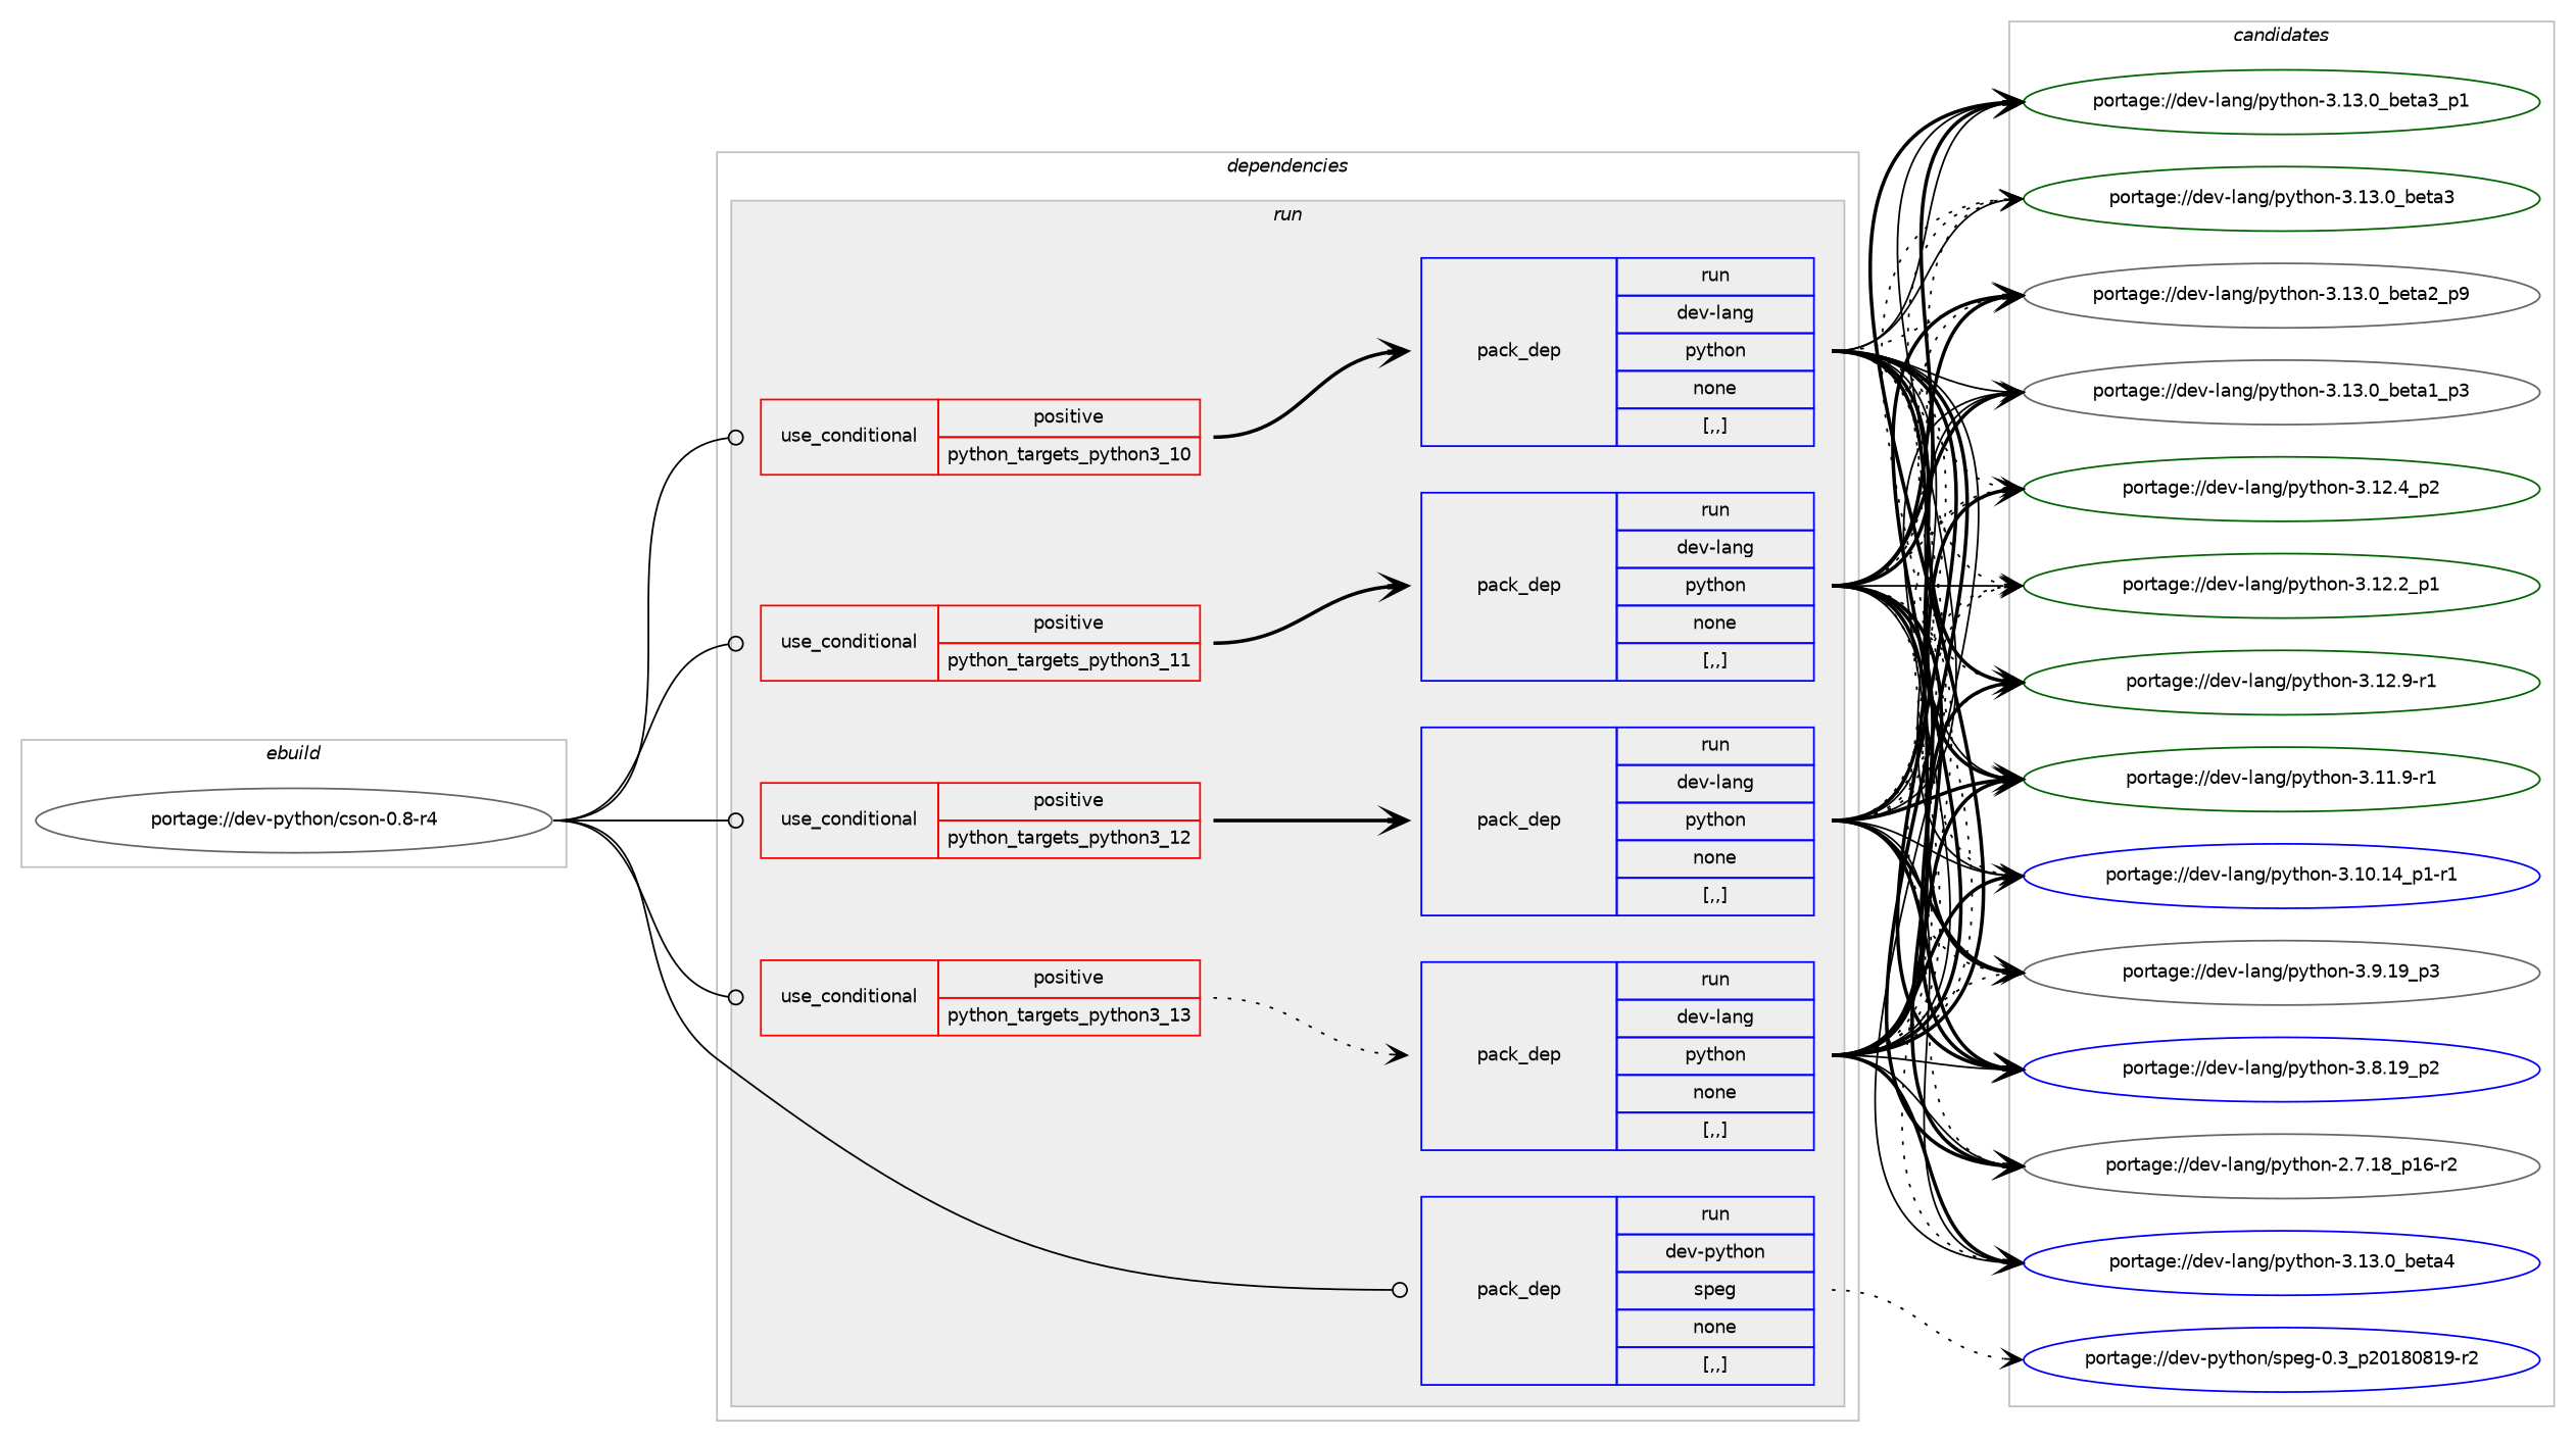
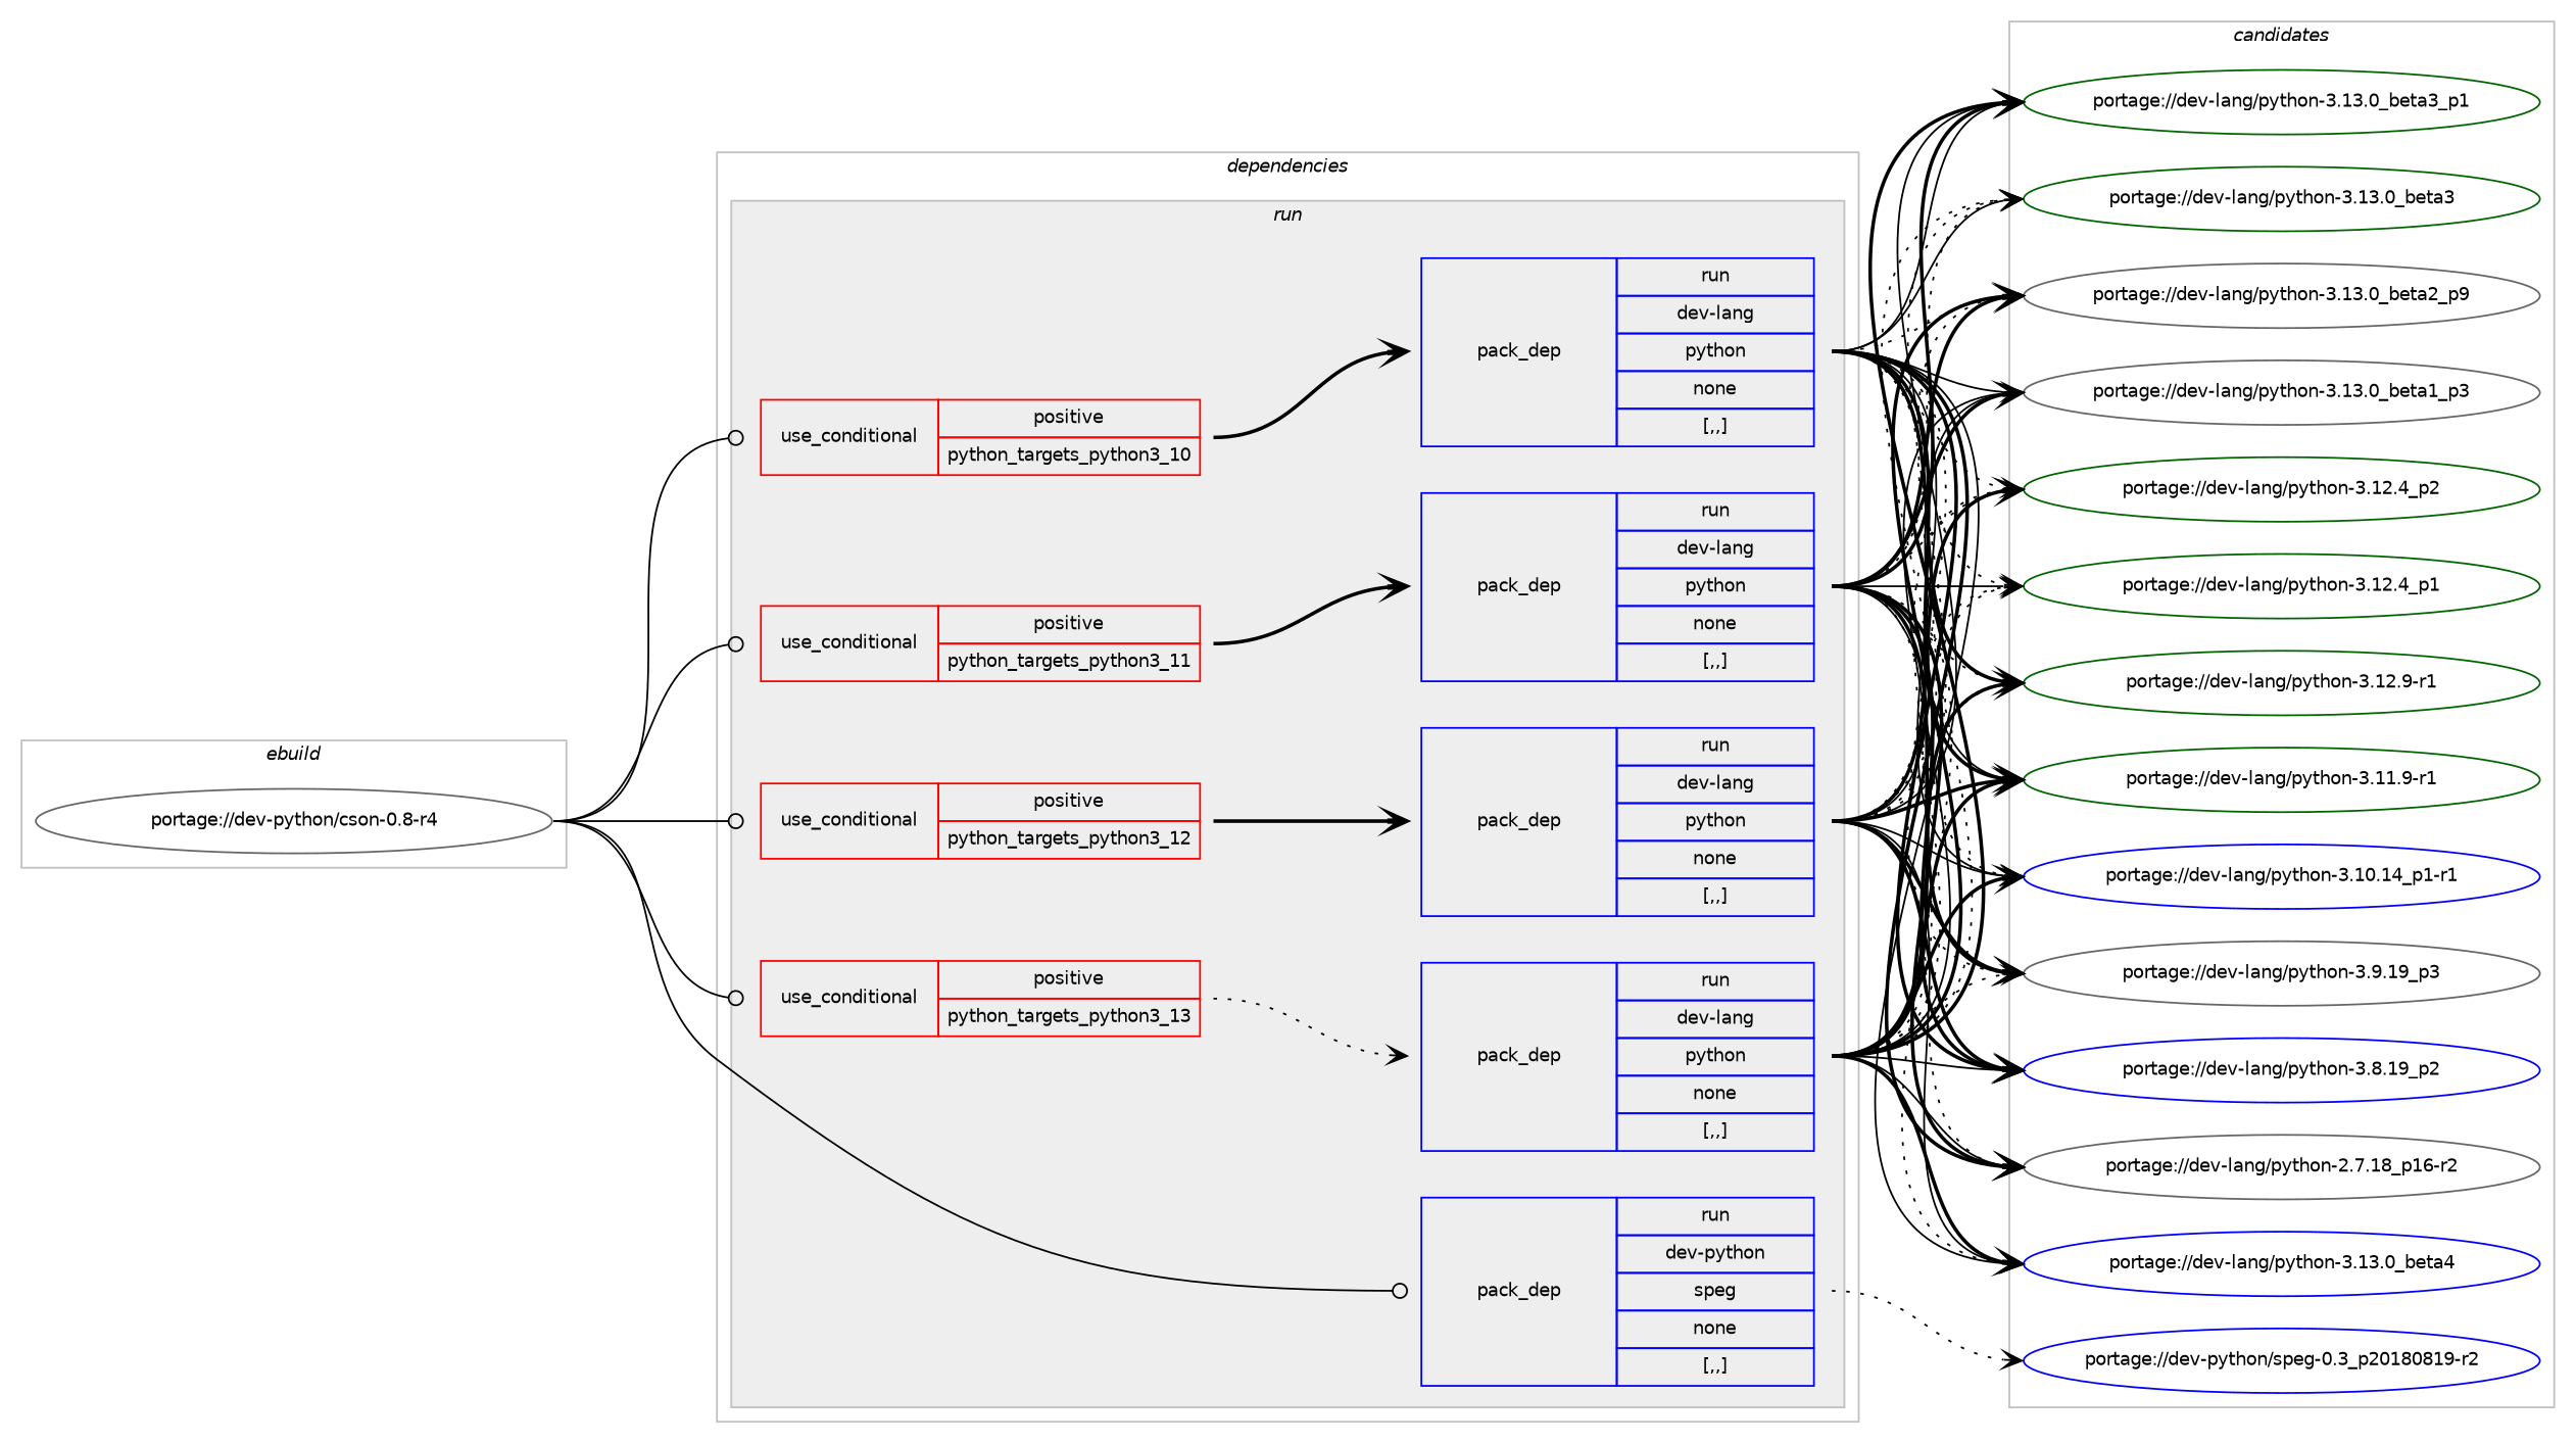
  digraph {
    compound=true
    concentrate=true
    fontname=Helvetica
    fontsize=10
    newrank=true
    rankdir=LR
    ranksep=1.5
    node [color=blue fontname=Helvetica fontsize=10]
    edge [arrowhead=vee headport=w style=bold tailport=e weight=100]
    n1 [color=gray40 label="portage://dev-python/cson-0.8-r4" width=4]
    n2 [label=<<TABLE BORDER="0" CELLBORDER="1" CELLSPACING="0" CELLPADDING="4" WIDTH="220"><TR><TD ROWSPAN="6" CELLPADDING="30">pack_dep</TD></TR><TR><TD WIDTH="110">run</TD></TR><TR><TD>dev-lang</TD></TR><TR><TD>python</TD></TR><TR><TD>none</TD></TR><TR><TD>[,,]</TD></TR></TABLE>> shape=none]
    n3 [color=red label=<<TABLE BORDER="0" CELLBORDER="1" CELLSPACING="0" CELLPADDING="4"><TR><TD ROWSPAN="3" CELLPADDING="10">use_conditional</TD></TR><TR><TD>positive</TD></TR><TR><TD>python_targets_python3_10</TD></TR></TABLE>> shape=none]
    n4 [label=<<TABLE BORDER="0" CELLBORDER="1" CELLSPACING="0" CELLPADDING="4" WIDTH="220"><TR><TD ROWSPAN="6" CELLPADDING="30">pack_dep</TD></TR><TR><TD WIDTH="110">run</TD></TR><TR><TD>dev-lang</TD></TR><TR><TD>python</TD></TR><TR><TD>none</TD></TR><TR><TD>[,,]</TD></TR></TABLE>> shape=none]
    n5 [color=red label=<<TABLE BORDER="0" CELLBORDER="1" CELLSPACING="0" CELLPADDING="4"><TR><TD ROWSPAN="3" CELLPADDING="10">use_conditional</TD></TR><TR><TD>positive</TD></TR><TR><TD>python_targets_python3_11</TD></TR></TABLE>> shape=none]
    n6 [label=<<TABLE BORDER="0" CELLBORDER="1" CELLSPACING="0" CELLPADDING="4" WIDTH="220"><TR><TD ROWSPAN="6" CELLPADDING="30">pack_dep</TD></TR><TR><TD WIDTH="110">run</TD></TR><TR><TD>dev-lang</TD></TR><TR><TD>python</TD></TR><TR><TD>none</TD></TR><TR><TD>[,,]</TD></TR></TABLE>> shape=none]
    n7 [color=red label=<<TABLE BORDER="0" CELLBORDER="1" CELLSPACING="0" CELLPADDING="4"><TR><TD ROWSPAN="3" CELLPADDING="10">use_conditional</TD></TR><TR><TD>positive</TD></TR><TR><TD>python_targets_python3_12</TD></TR></TABLE>> shape=none]
    n8 [label=<<TABLE BORDER="0" CELLBORDER="1" CELLSPACING="0" CELLPADDING="4" WIDTH="220"><TR><TD ROWSPAN="6" CELLPADDING="30">pack_dep</TD></TR><TR><TD WIDTH="110">run</TD></TR><TR><TD>dev-lang</TD></TR><TR><TD>python</TD></TR><TR><TD>none</TD></TR><TR><TD>[,,]</TD></TR></TABLE>> shape=none]
    n9 [color=red label=<<TABLE BORDER="0" CELLBORDER="1" CELLSPACING="0" CELLPADDING="4"><TR><TD ROWSPAN="3" CELLPADDING="10">use_conditional</TD></TR><TR><TD>positive</TD></TR><TR><TD>python_targets_python3_13</TD></TR></TABLE>> shape=none]
    n10 [label=<<TABLE BORDER="0" CELLBORDER="1" CELLSPACING="0" CELLPADDING="4" WIDTH="220"><TR><TD ROWSPAN="6" CELLPADDING="30">pack_dep</TD></TR><TR><TD WIDTH="110">run</TD></TR><TR><TD>dev-python</TD></TR><TR><TD>speg</TD></TR><TR><TD>none</TD></TR><TR><TD>[,,]</TD></TR></TABLE>> shape=none]
    n11 [label="portage://dev-lang/python-3.13.0_beta4" width=4]
    n12 [color=darkgreen label="portage://dev-lang/python-3.13.0_beta3_p1" width=4]
    n13 [color=darkgreen label="portage://dev-lang/python-3.13.0_beta3" width=4]
    n14 [color=gray40 label="portage://dev-lang/python-3.13.0_beta2_p9" width=4]
    n15 [color=gray40 label="portage://dev-lang/python-3.13.0_beta1_p3" width=4]
    n16 [color=darkgreen label="portage://dev-lang/python-3.12.4_p2" width=4]
-   n17 [color=darkgreen label="portage://dev-lang/python-3.12.2_p1" width=4]
+   n17 [color=darkgreen label="portage://dev-lang/python-3.12.4_p1" width=4]
    n18 [color=darkgreen label="portage://dev-lang/python-3.12.9-r1" width=4]
    n19 [color=darkgreen label="portage://dev-lang/python-3.11.9-r1" width=4]
    n20 [label="portage://dev-lang/python-3.10.14_p1-r1" width=4]
    n21 [color=gray40 label="portage://dev-lang/python-3.9.19_p3" width=4]
    n22 [label="portage://dev-lang/python-3.8.19_p2" width=4]
    n23 [color=gray40 label="portage://dev-lang/python-2.7.18_p16-r2" width=4]
    n24 [label="portage://dev-python/speg-0.3_p20180819-r2" width=4]
    subgraph cluster_1 {
      color=gray
      label=<<i>ebuild</i>>
      n1
    }
    subgraph cluster_2 {
      color=gray
      label=<<i>dependencies</i>>
      subgraph cluster_3 {
        color=gray
        fillcolor="#eeeeee"
        label=<<i>compile</i>>
        style=filled
      }
      subgraph cluster_4 {
        color=gray
        fillcolor="#eeeeee"
        label=<<i>compile and run</i>>
        style=filled
      }
      subgraph cluster_5 {
        color=gray
        fillcolor="#eeeeee"
        label=<<i>run</i>>
        style=filled
        subgraph sub_6 {
          color=gray
          fillcolor="#eeeeee"
          label=<<i>run</i>>
          style=filled
          n3
          subgraph sub_7 {
            color=gray
            fillcolor="#eeeeee"
            label=<<i>run</i>>
            style=filled
            n2
          }
        }
        subgraph sub_8 {
          color=gray
          fillcolor="#eeeeee"
          label=<<i>run</i>>
          style=filled
          n5
          subgraph sub_9 {
            color=gray
            fillcolor="#eeeeee"
            label=<<i>run</i>>
            style=filled
            n4
          }
        }
        subgraph sub_10 {
          color=gray
          fillcolor="#eeeeee"
          label=<<i>run</i>>
          style=filled
          n7
          subgraph sub_11 {
            color=gray
            fillcolor="#eeeeee"
            label=<<i>run</i>>
            style=filled
            n6
          }
        }
        subgraph sub_12 {
          color=gray
          fillcolor="#eeeeee"
          label=<<i>run</i>>
          style=filled
          n9
          subgraph sub_13 {
            color=gray
            fillcolor="#eeeeee"
            label=<<i>run</i>>
            style=filled
            n8
          }
        }
        subgraph sub_14 {
          color=gray
          fillcolor="#eeeeee"
          label=<<i>run</i>>
          style=filled
          n10
        }
      }
    }
    subgraph cluster_15 {
      color=gray
      label=<<i>candidates</i>>
      rank=same
      subgraph sub_16 {
        color=black
        label=<<i>candidates</i>>
        nodesep=1
        rank=same
        n11
        n12
        n13
        n14
        n15
        n16
        n17
        n18
        n19
        n20
        n21
        n22
        n23
      }
      subgraph sub_17 {
        color=black
        label=<<i>candidates</i>>
        nodesep=1
        rank=same
        n11
        n12
        n13
        n14
        n15
        n16
        n17
        n18
        n19
        n20
        n21
        n22
        n23
      }
      subgraph sub_18 {
        color=black
        label=<<i>candidates</i>>
        nodesep=1
        rank=same
        n11
        n12
        n13
        n14
        n15
        n16
        n17
        n18
        n19
        n20
        n21
        n22
        n23
      }
      subgraph sub_19 {
        color=black
        label=<<i>candidates</i>>
        nodesep=1
        rank=same
        n11
        n12
        n13
        n14
        n15
        n16
        n17
        n18
        n19
        n20
        n21
        n22
        n23
      }
      subgraph sub_20 {
        color=black
        label=<<i>candidates</i>>
        nodesep=1
        rank=same
        n24
      }
    }
    n1 -> n3 [arrowhead=odot style=solid weight=20]
    n1 -> n5 [arrowhead=odot style=solid weight=20]
    n1 -> n7 [arrowhead=odot style=solid weight=20]
    n1 -> n9 [arrowhead=odot style=solid weight=20]
    n1 -> n10 [arrowhead=odot style=solid weight=20]
    n2 -> n11 [style=solid]
    n2 -> n12 [style=solid]
    n2 -> n13 [style=solid]
    n2 -> n14 [style=dotted]
    n2 -> n15 [style=solid]
    n2 -> n16 [style=dotted]
    n2 -> n17 [style=dotted]
    n2 -> n18
    n2 -> n19
    n2 -> n20 [style=solid]
    n2 -> n21 [style=dotted]
    n2 -> n22
    n2 -> n23
    n3 -> n2 [weight=20]
    n4 -> n11 [style=dotted]
    n4 -> n12
    n4 -> n13 [style=dotted]
    n4 -> n14
    n4 -> n15
    n4 -> n16 [style=dotted]
    n4 -> n17 [style=solid]
    n4 -> n18 [style=dotted]
    n4 -> n19 [style=solid]
    n4 -> n20 [style=dotted]
    n4 -> n21
    n4 -> n22
    n4 -> n23
    n5 -> n4 [weight=20]
    n6 -> n11 [style=solid]
    n6 -> n12 [style=solid]
    n6 -> n13 [style=dotted]
    n6 -> n14 [style=dotted]
    n6 -> n15 [style=solid]
    n6 -> n16
    n6 -> n17 [style=dotted]
    n6 -> n18 [style=dotted]
    n6 -> n19
    n6 -> n20 [style=solid]
    n6 -> n21
    n6 -> n22
    n6 -> n23 [style=dotted]
    n7 -> n6 [weight=20]
    n8 -> n11
    n8 -> n12
    n8 -> n13 [style=dotted]
    n8 -> n14
    n8 -> n15 [style=solid]
    n8 -> n16 [style=dotted]
    n8 -> n17 [style=dotted]
    n8 -> n18
    n8 -> n19
    n8 -> n20
    n8 -> n21 [style=dotted]
    n8 -> n22 [style=solid]
    n8 -> n23 [style=solid]
    n9 -> n8 [style=dotted weight=20]
    n10 -> n24 [style=dotted]
  }
